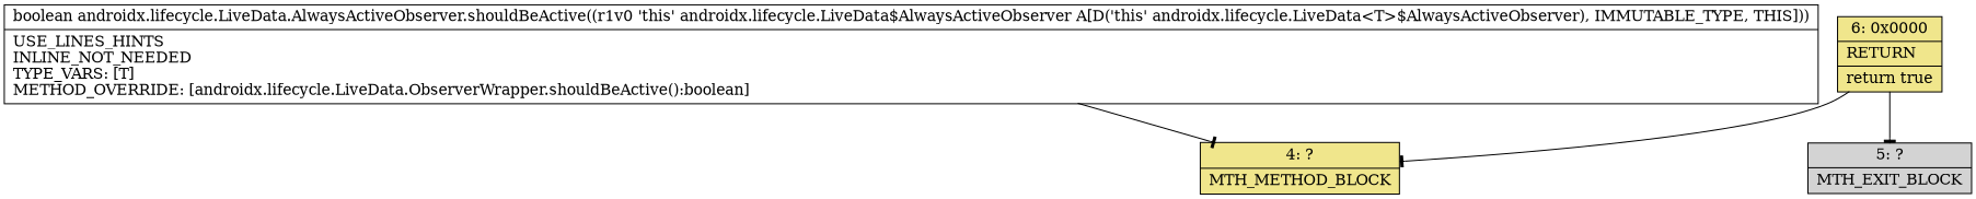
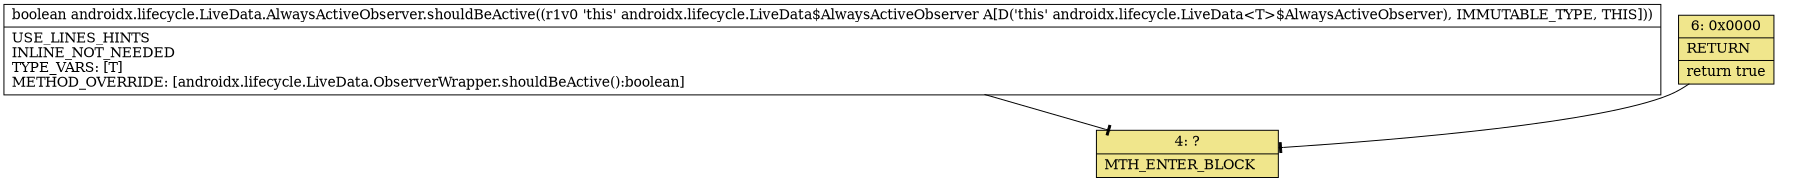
  digraph {
    node [fillcolor=khaki shape=record style=filled]
    edge [arrowhead=tee]
-   n1 [label="{4\:\ ?|MTH_METHOD_BLOCK\l}"]
+   n1 [label="{4\:\ ?|MTH_ENTER_BLOCK\l}"]
    n2 [label="{6\:\ 0x0000|RETURN\l|return true\l}"]
-   n3 [fillcolor=lightgrey label="{5\:\ ?|MTH_EXIT_BLOCK\l}"]
    n4 [fillcolor=white label="{boolean androidx.lifecycle.LiveData.AlwaysActiveObserver.shouldBeActive((r1v0 'this' androidx.lifecycle.LiveData$AlwaysActiveObserver A[D('this' androidx.lifecycle.LiveData\<T\>$AlwaysActiveObserver), IMMUTABLE_TYPE, THIS]))  | USE_LINES_HINTS\lINLINE_NOT_NEEDED\lTYPE_VARS: [T]\lMETHOD_OVERRIDE: [androidx.lifecycle.LiveData.ObserverWrapper.shouldBeActive():boolean]\l}"]
    n2 -> n1
-   n2 -> n3
    n4 -> n1
  }
